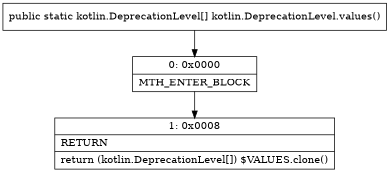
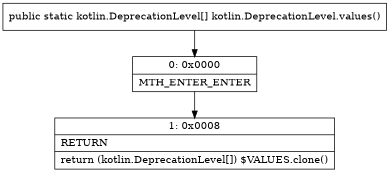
  digraph {
    node [shape=record]
-   n1 [label="{0\:\ 0x0000|MTH_ENTER_BLOCK\l}"]
+   n1 [label="{0\:\ 0x0000|MTH_ENTER_ENTER\l}"]
    n2 [label="{1\:\ 0x0008|RETURN\l|return (kotlin.DeprecationLevel[]) $VALUES.clone()\l}"]
    n3 [label="{public static kotlin.DeprecationLevel[] kotlin.DeprecationLevel.values() }"]
    n1 -> n2
    n3 -> n1
  }
